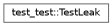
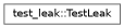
  digraph {
    rankdir=LR
-   n1 [color=grey40 fillcolor=white fontname=Helvetica fontsize=10 height=0.2 label="test_test::TestLeak" shape=box style=filled width=0.4]
+   n1 [color=grey40 fillcolor=white fontname=Helvetica fontsize=10 height=0.2 label="test_leak::TestLeak" shape=box style=filled width=0.4]
  }
